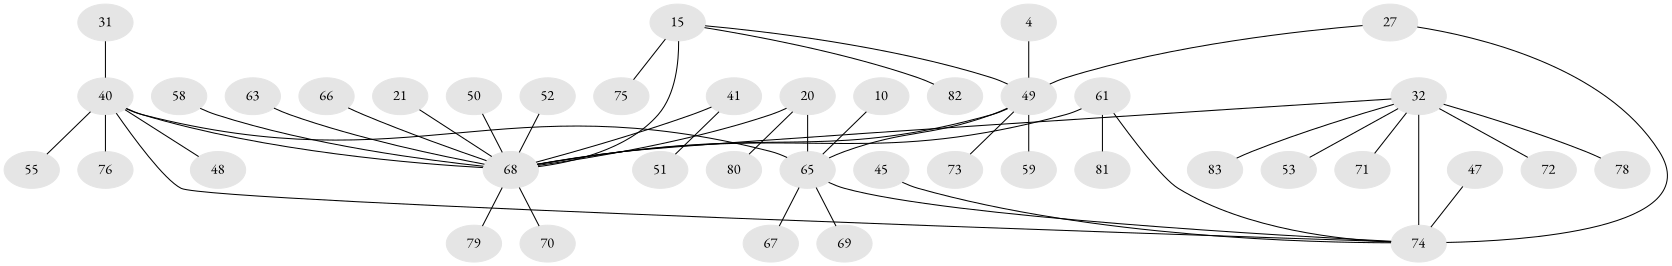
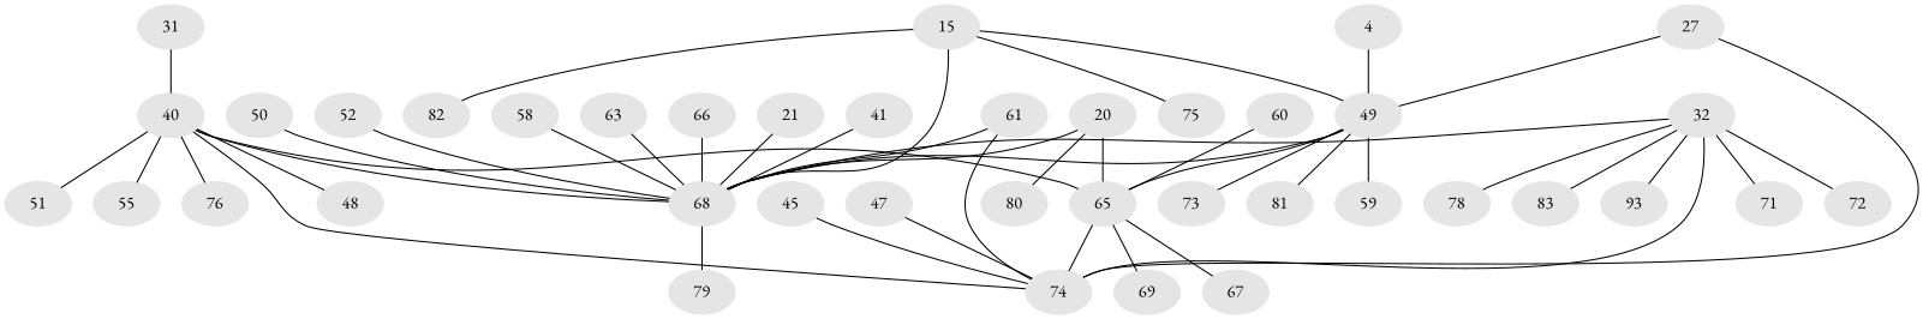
  graph {
    fontname="EB Garamond"
    node [color=gray90 fontname="EB Garamond" style=filled]
    edge [fontname="EB Garamond"]
    4 [super="+2"]
    49 [super="+28+33"]
    68 [super="+64+6"]
    65 [super="+19+34+36+43+54"]
    59 [super="+22+30+44"]
    73
    81
    74 [super="+11+25"]
    15 [super="+14"]
    75
    82
-   70
    79 [super="+57"]
    20 [super="+17"]
    80 [super="+23+37"]
    67 [super="+39+42"]
    69
    21
    27
    40 [super="+8"]
    48
    51
    55
    76
    31
    32 [super="+12+26"]
-   53
+   53 [label=93]
    71
    72
    78
    83 [super="+77"]
    41
    45
    47
    50
    52
    58
-   60 [super="+29" label=10]
+   60 [super="+29"]
    61
    63 [super="+56"]
    66
    4 -- 49 [weight=4]
    49 -- 68 [weight=2]
    49 -- 65
    49 -- 59
    49 -- 73
-   61 -- 81
-   68 -- 70
+   49 -- 81
    68 -- 79
    65 -- 74
    65 -- 67
    65 -- 69
    15 -- 49
    15 -- 68 [weight=4]
    15 -- 75
    15 -- 82
    20 -- 68
    20 -- 65 [weight=4]
    20 -- 80
    21 -- 68
    27 -- 49
    27 -- 74
    40 -- 68 [weight=6]
    40 -- 65
    40 -- 74
    40 -- 48
-   41 -- 51
+   40 -- 51
    40 -- 55
    40 -- 76
    31 -- 40
    32 -- 68
    32 -- 74 [weight=4]
    32 -- 53
    32 -- 71
    32 -- 72
    32 -- 78
    32 -- 83
    41 -- 68
    45 -- 74
    47 -- 74
    50 -- 68
    52 -- 68
    58 -- 68
    60 -- 65
    61 -- 68
    61 -- 74
    63 -- 68
    66 -- 68
  }
